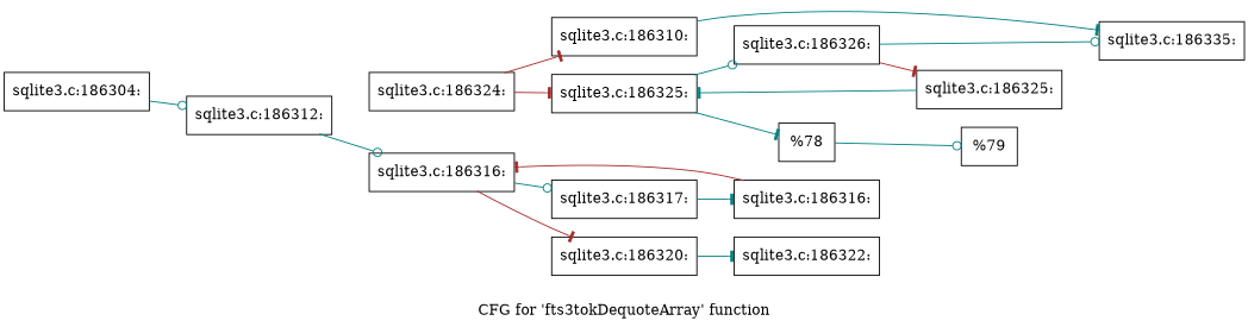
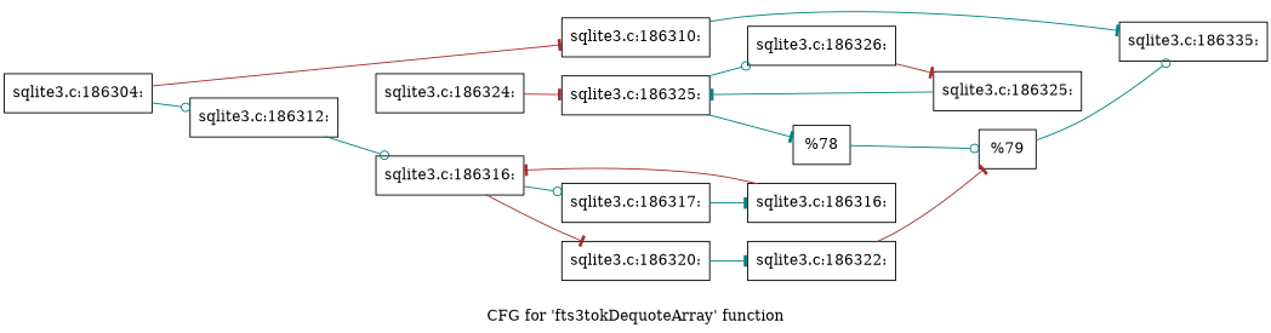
  digraph {
    label="CFG for 'fts3tokDequoteArray' function"
    rankdir=LR
    node [shape=record]
    edge [arrowhead=tee color=teal]
    n1 [label="{sqlite3.c:186304:}"]
    n2 [label="{sqlite3.c:186310:}"]
    n3 [label="{sqlite3.c:186312:}"]
    n4 [label="{sqlite3.c:186335:}"]
    n5 [label="{sqlite3.c:186316:}"]
    n6 [label="{sqlite3.c:186317:}"]
    n7 [label="{sqlite3.c:186320:}"]
    n8 [label="{sqlite3.c:186316:}"]
    n9 [label="{sqlite3.c:186322:}"]
    n10 [label="{%79}"]
    n11 [label="{sqlite3.c:186324:}"]
    n12 [label="{sqlite3.c:186325:}"]
    n13 [label="{sqlite3.c:186326:}"]
    n14 [label="{%78}"]
    n15 [label="{sqlite3.c:186325:}"]
-   n11 -> n2 [color=brown]
+   n1 -> n2 [color=brown]
    n1 -> n3 [arrowhead=odot]
    n2 -> n4
    n3 -> n5 [arrowhead=odot]
    n5 -> n6 [arrowhead=odot]
    n5 -> n7 [color=brown]
    n6 -> n8
    n7 -> n9
    n8 -> n5 [color=brown]
-   n13 -> n4 [arrowhead=odot]
+   n9 -> n10 [color=brown]
+   n10 -> n4 [arrowhead=odot]
    n11 -> n12 [color=brown]
    n12 -> n13 [arrowhead=odot]
    n12 -> n14
    n13 -> n15 [color=brown]
    n14 -> n10 [arrowhead=odot]
    n15 -> n12
  }
